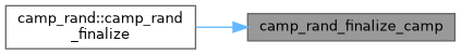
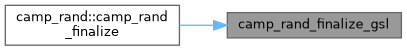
  digraph {
    rankdir=RL
    node [fontname=Helvetica fontsize=10 shape=box style=filled]
-   n1 [color=gray40 fillcolor=grey60 fontcolor=black height=0.2 label=camp_rand_finalize_camp width=0.4]
+   n1 [color=gray40 fillcolor=grey60 fontcolor=black height=0.2 label=camp_rand_finalize_gsl width=0.4]
    n2 [color=grey40 fillcolor=white height=0.2 label="camp_rand::camp_rand\l_finalize" width=0.4]
    n1 -> n2 [color=steelblue1 dir=back fontname=Helvetica fontsize=10 labelfontname=Helvetica labelfontsize=10 style=solid]
  }
